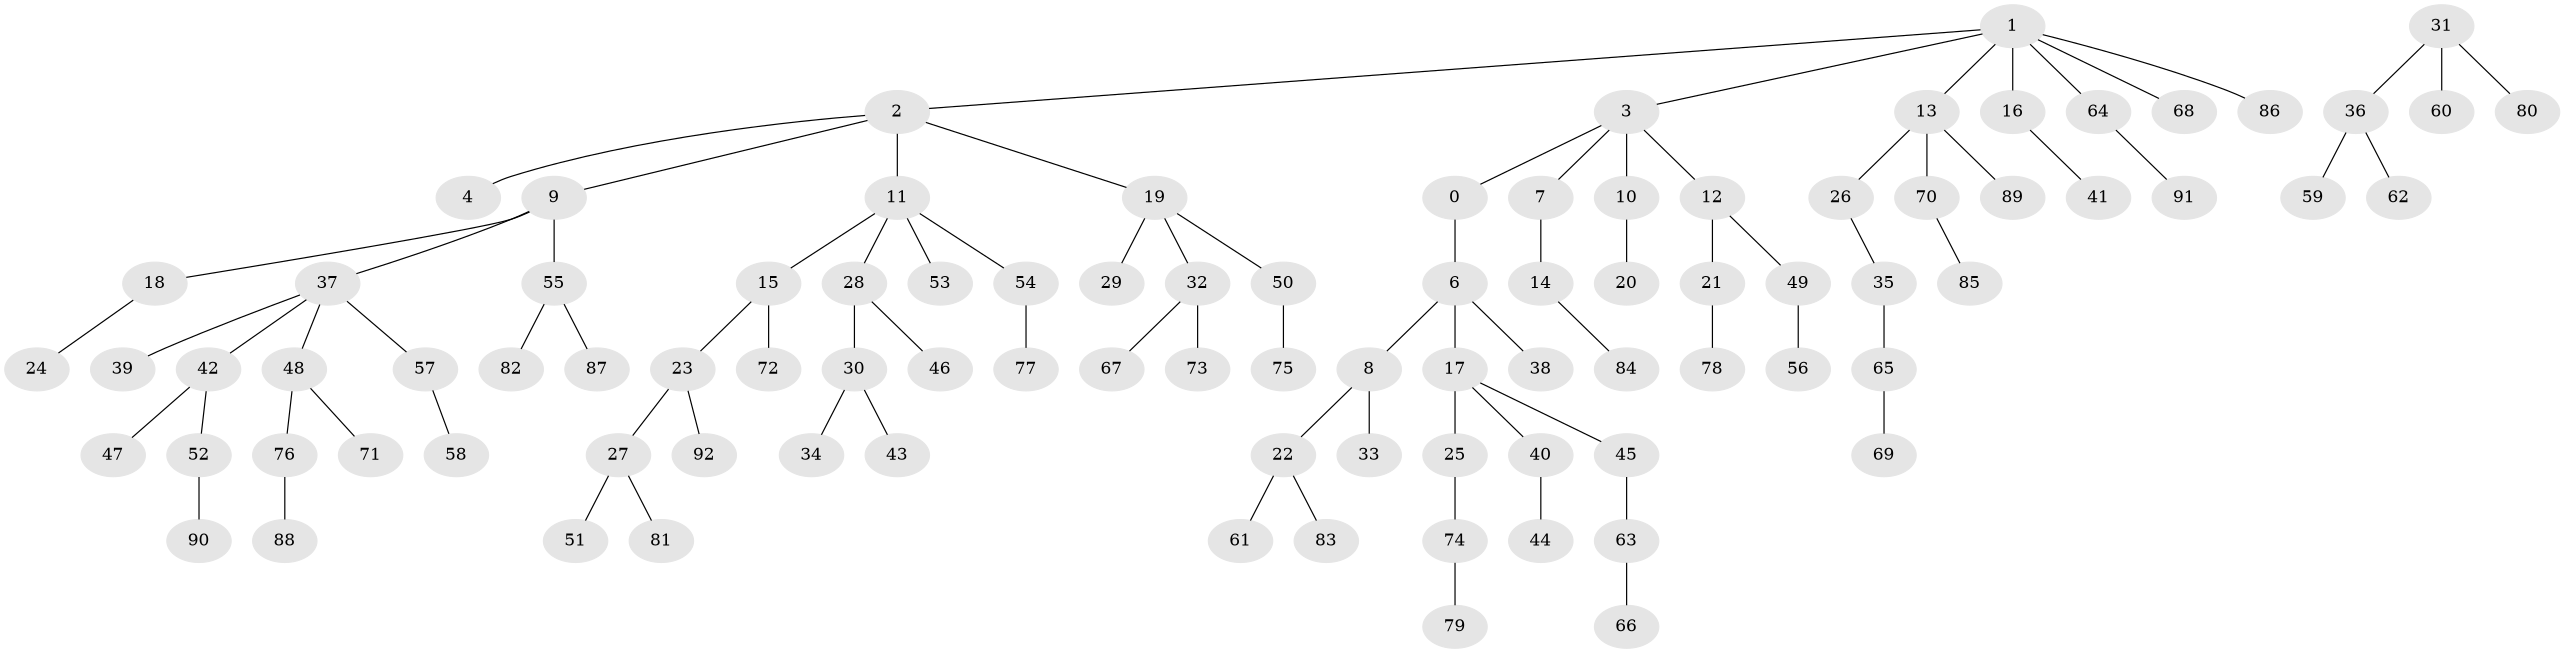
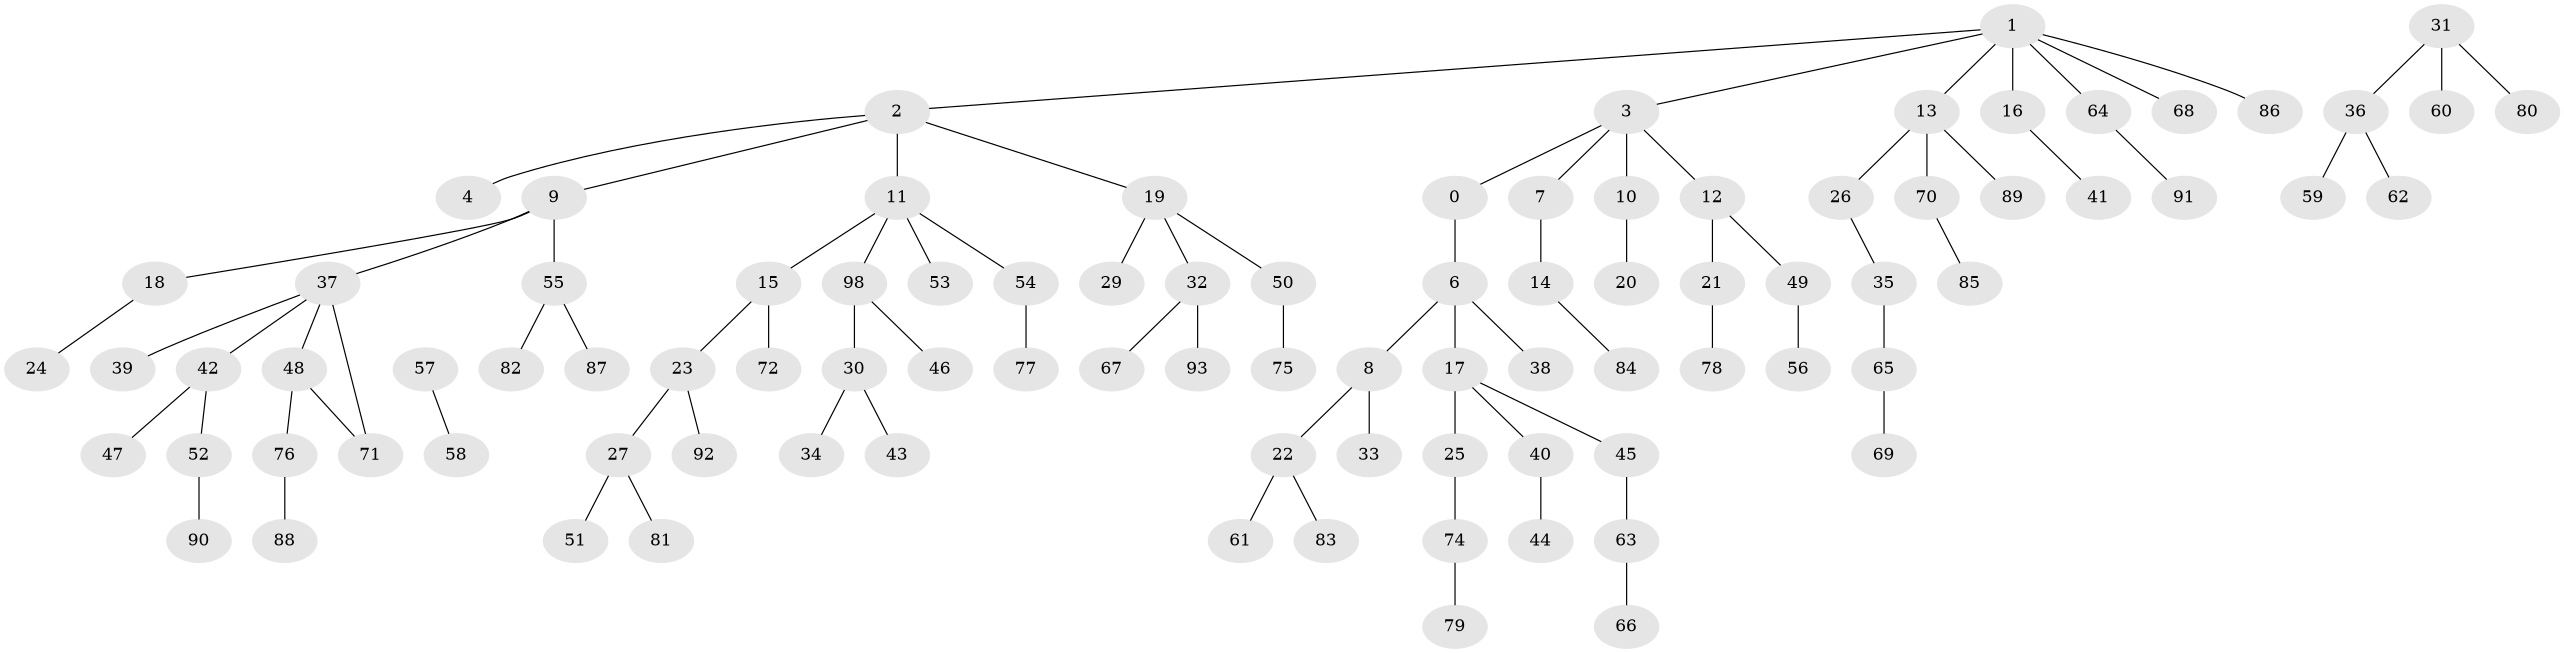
  graph {
    node [color=gray90 style=filled]
    1
    2
    3
    13
    16
    64
    68
    86
    4
    9
    11
    19
    n13 [label=0]
    7
    10
    12
    26
    70
    89
    41
    31
    36
    60
    80
    91
    18
    37
    55
    15
-   28
+   28 [label=98]
    53
    54
    29
    32
    50
    6
    14
    20
    21
    49
    8
    17
    38
    22
    33
    25
    40
    45
    84
    61
    83
    24
    39
    42
    48
    57
    82
    87
    23
    72
    30
    46
    77
    78
    56
    35
    85
    27
    92
    74
    44
    63
    67
-   73
+   73 [label=93]
    75
    51
    81
    79
    65
    34
    43
    59
    62
    69
    47
    52
    71
    76
    58
    90
    66
    88
    1 -- 2
    1 -- 3
    1 -- 13
    1 -- 16
    1 -- 64
    1 -- 68
    1 -- 86
    2 -- 4
    2 -- 9
    2 -- 11
    2 -- 19
    3 -- n13
    3 -- 7
    3 -- 10
    3 -- 12
    13 -- 26
    13 -- 70
    13 -- 89
    16 -- 41
    64 -- 91
    9 -- 18
    9 -- 37
    9 -- 55
    11 -- 15
    11 -- 28
    11 -- 53
    11 -- 54
    19 -- 29
    19 -- 32
    19 -- 50
    n13 -- 6
    7 -- 14
    10 -- 20
    12 -- 21
    12 -- 49
    26 -- 35
    70 -- 85
    31 -- 36
    31 -- 60
    31 -- 80
    36 -- 59
    36 -- 62
    18 -- 24
    37 -- 39
    37 -- 42
    37 -- 48
-   37 -- 57
+   37 -- 71
    55 -- 82
    55 -- 87
    15 -- 23
    15 -- 72
    28 -- 30
    28 -- 46
    54 -- 77
    32 -- 67
    32 -- 73
    50 -- 75
    6 -- 8
    6 -- 17
    6 -- 38
    14 -- 84
    21 -- 78
    49 -- 56
    8 -- 22
    8 -- 33
    17 -- 25
    17 -- 40
    17 -- 45
    22 -- 61
    22 -- 83
    25 -- 74
    40 -- 44
    45 -- 63
    42 -- 47
    42 -- 52
    48 -- 71
    48 -- 76
    57 -- 58
    23 -- 27
    23 -- 92
    30 -- 34
    30 -- 43
    35 -- 65
    27 -- 51
    27 -- 81
    74 -- 79
    63 -- 66
    65 -- 69
    52 -- 90
    76 -- 88
  }
